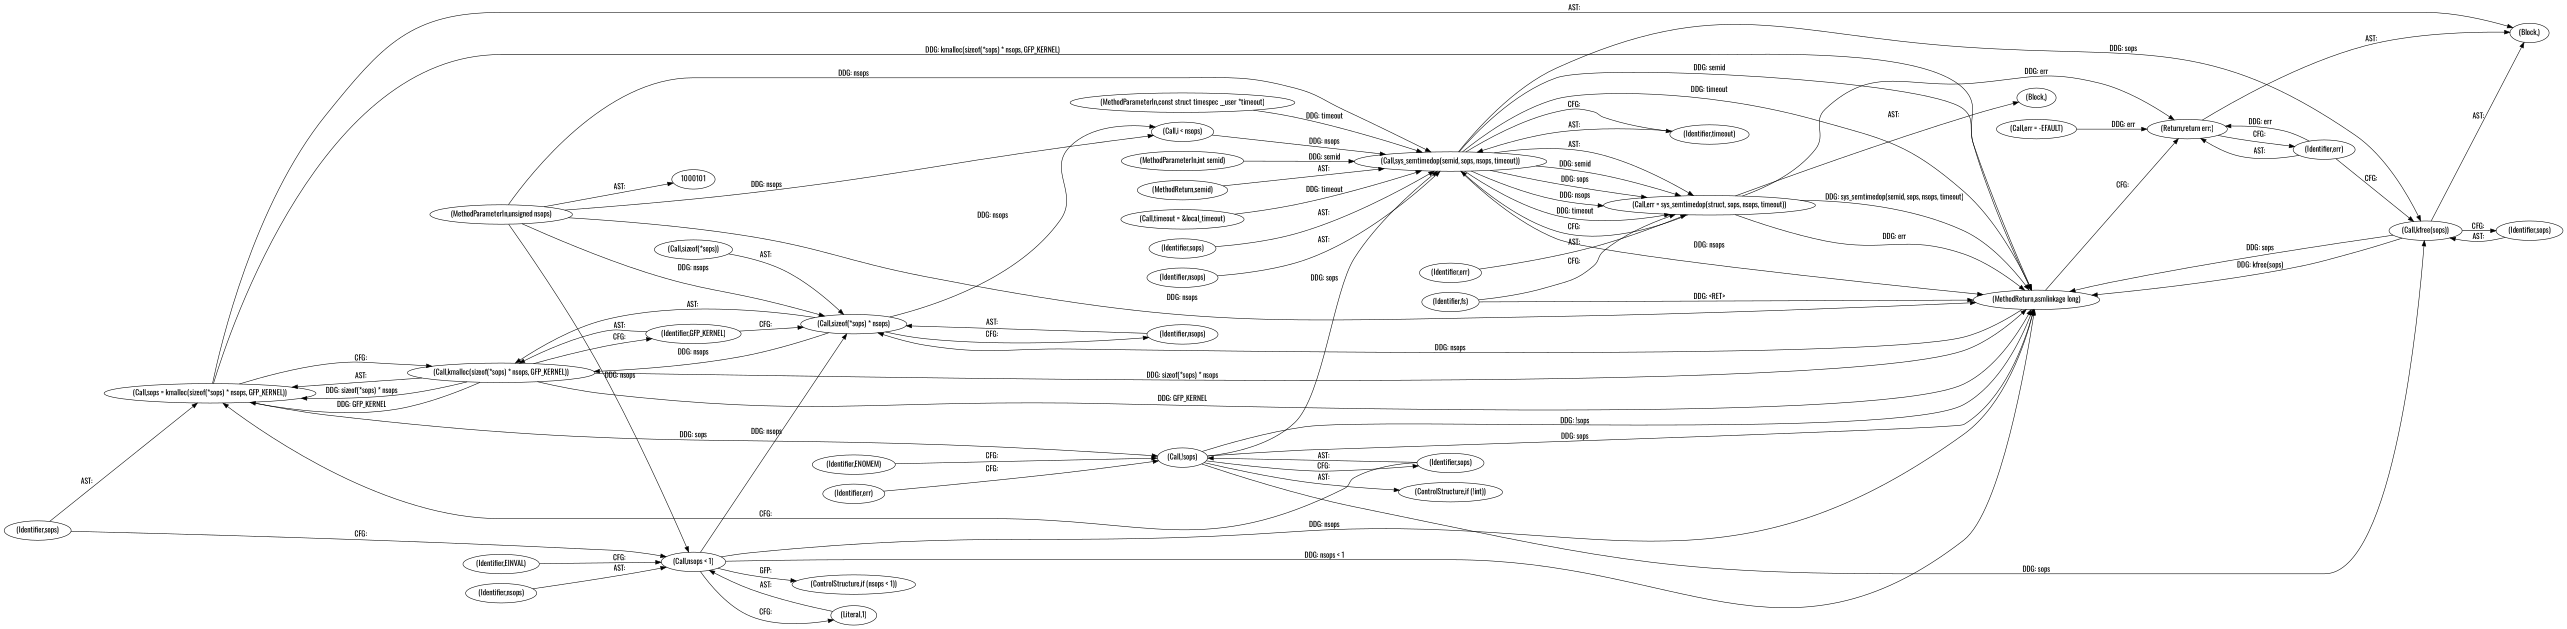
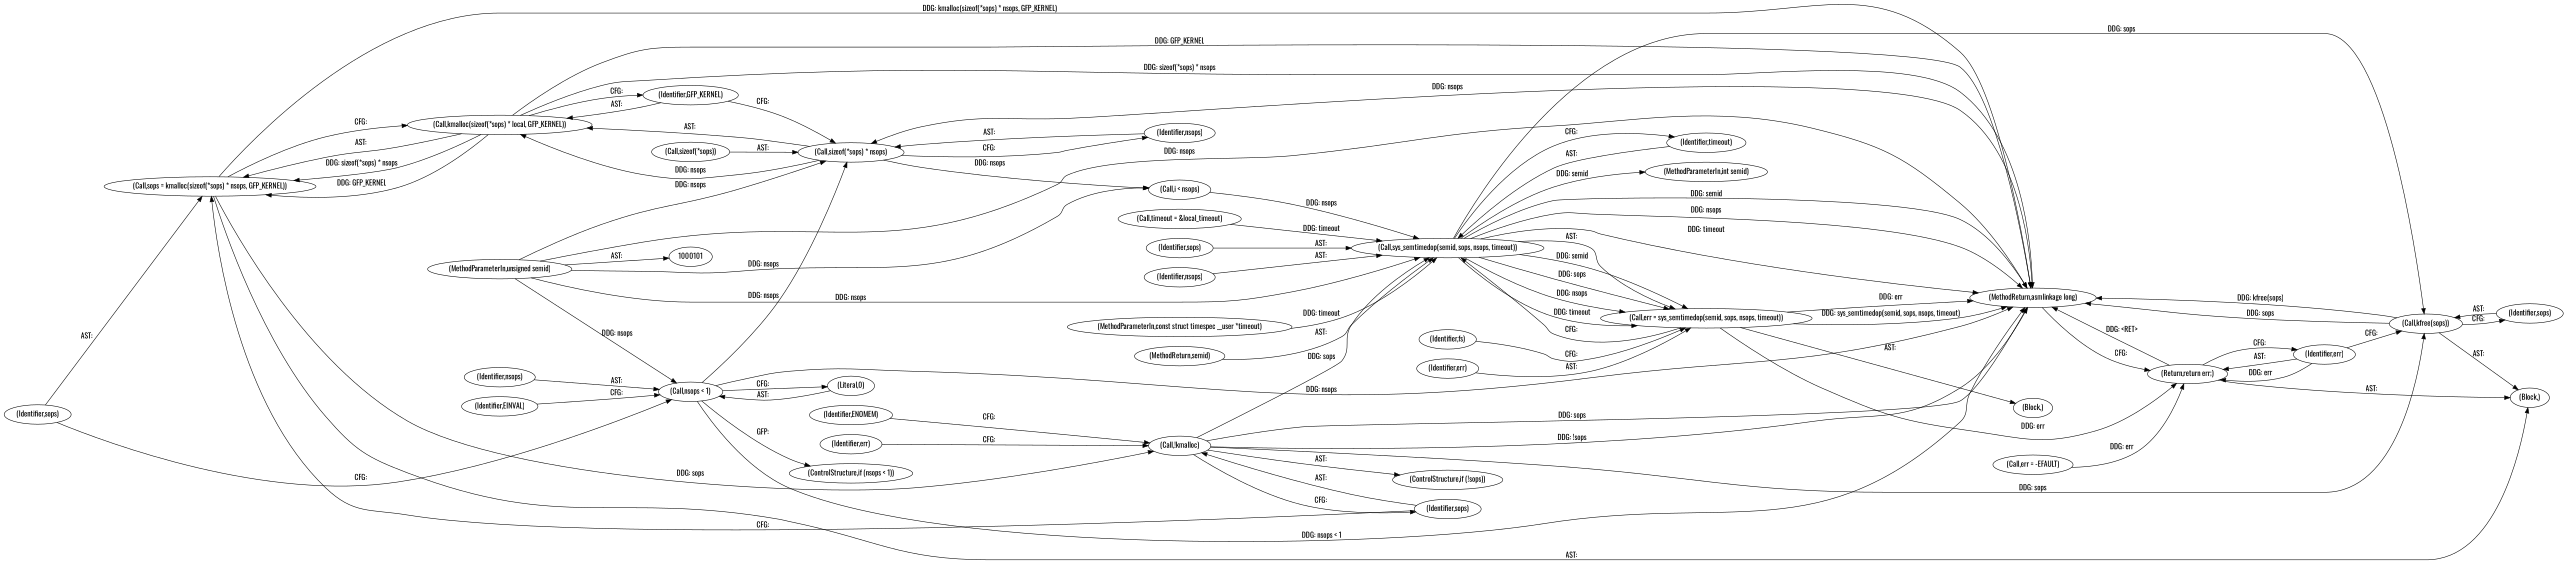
  digraph {
    fontname=Oswald
    rankdir=LR
    node [fontname=Oswald]
    edge [fontname=Oswald]
    n1 [label="(Call,sops = kmalloc(sizeof(*sops) * nsops, GFP_KERNEL))"]
-   n2 [label="(Call,kmalloc(sizeof(*sops) * nsops, GFP_KERNEL))"]
-   n3 [label="(Call,!sops)"]
+   n2 [label="(Call,kmalloc(sizeof(*sops) * local, GFP_KERNEL))"]
+   n3 [label="(Call,!kmalloc)"]
    n4 [label="(Block,)"]
    n5 [label="(MethodReturn,asmlinkage long)"]
    n6 [label="(Identifier,GFP_KERNEL)"]
    n7 [label="(Call,sys_semtimedop(semid, sops, nsops, timeout))"]
    n8 [label="(Call,kfree(sops))"]
-   n9 [label="(ControlStructure,if (!int))"]
+   n9 [label="(ControlStructure,if (!sops))"]
    n10 [label="(Identifier,sops)"]
    n11 [label="(Call,sizeof(*sops) * nsops)"]
    n12 [label="(Return,return err;)"]
    n13 [label="(Identifier,nsops)"]
    n14 [label="(Call,i < nsops)"]
    n15 [label="(Call,nsops < 1)"]
    n16 [label="(ControlStructure,if (nsops < 1))"]
-   n17 [label="(Literal,1)"]
-   n18 [label="(MethodParameterIn,unsigned nsops)"]
+   n17 [label="(Literal,0)"]
+   n18 [label="(MethodParameterIn,unsigned semid)"]
    1000101
-   n20 [label="(Call,err = sys_semtimedop(struct, sops, nsops, timeout))"]
+   n20 [label="(Call,err = sys_semtimedop(semid, sops, nsops, timeout))"]
    n21 [label="(Identifier,timeout)"]
    n22 [label="(Identifier,sops)"]
    n23 [label="(Block,)"]
    n24 [label="(Identifier,err)"]
    n25 [label="(Identifier,EINVAL)"]
    n26 [label="(MethodParameterIn,int semid)"]
    n27 [label="(Identifier,fs)"]
    n28 [label="(MethodReturn,semid)"]
    n29 [label="(Identifier,sops)"]
    n30 [label="(Identifier,err)"]
    n31 [label="(Identifier,nsops)"]
    n32 [label="(Call,timeout = &local_timeout)"]
    n33 [label="(Identifier,sops)"]
    n34 [label="(Call,err = -EFAULT)"]
    n35 [label="(Identifier,nsops)"]
    n36 [label="(Identifier,err)"]
    n37 [label="(Call,sizeof(*sops))"]
    n38 [label="(Identifier,ENOMEM)"]
    n39 [label="(MethodParameterIn,const struct timespec __user *timeout)"]
    n1 -> n2 [label="CFG: "]
    n1 -> n3 [label="DDG: sops"]
    n1 -> n4 [label="AST: "]
    n1 -> n5 [label="DDG: kmalloc(sizeof(*sops) * nsops, GFP_KERNEL)"]
    n2 -> n1 [label="AST: "]
    n2 -> n1 [label="DDG: sizeof(*sops) * nsops"]
    n2 -> n1 [label="DDG: GFP_KERNEL"]
    n2 -> n5 [label="DDG: GFP_KERNEL"]
    n2 -> n5 [label="DDG: sizeof(*sops) * nsops"]
    n2 -> n6 [label="CFG: "]
    n3 -> n5 [label="DDG: !sops"]
    n3 -> n5 [label="DDG: sops"]
    n3 -> n7 [label="DDG: sops"]
    n3 -> n8 [label="DDG: sops"]
    n3 -> n9 [label="AST: "]
    n3 -> n10 [label="CFG: "]
    n5 -> n11 [label="DDG: nsops"]
    n5 -> n12 [label="CFG: "]
    n6 -> n2 [label="AST: "]
    n6 -> n11 [label="CFG: "]
    n7 -> n5 [label="DDG: semid"]
    n7 -> n5 [label="DDG: nsops"]
    n7 -> n5 [label="DDG: timeout"]
    n7 -> n8 [label="DDG: sops"]
    n7 -> n20 [label="AST: "]
    n7 -> n20 [label="DDG: semid"]
    n7 -> n20 [label="DDG: sops"]
    n7 -> n20 [label="DDG: nsops"]
    n7 -> n20 [label="DDG: timeout"]
    n7 -> n21 [label="CFG: "]
    n8 -> n4 [label="AST: "]
    n8 -> n5 [label="DDG: sops"]
    n8 -> n5 [label="DDG: kfree(sops)"]
    n8 -> n22 [label="CFG: "]
    n10 -> n1 [label="CFG: "]
    n10 -> n3 [label="AST: "]
    n11 -> n2 [label="AST: "]
    n11 -> n2 [label="DDG: nsops"]
    n11 -> n13 [label="CFG: "]
    n11 -> n14 [label="DDG: nsops"]
    n12 -> n4 [label="AST: "]
-   n27 -> n5 [label="DDG: <RET>"]
+   n12 -> n5 [label="DDG: <RET>"]
    n12 -> n24 [label="CFG: "]
    n13 -> n11 [label="AST: "]
    n14 -> n7 [label="DDG: nsops"]
    n15 -> n5 [label="DDG: nsops < 1"]
    n15 -> n5 [label="DDG: nsops"]
    n15 -> n11 [label="DDG: nsops"]
    n15 -> n16 [label="GFP: "]
    n15 -> n17 [label="CFG: "]
    n17 -> n15 [label="AST: "]
    n18 -> n5 [label="DDG: nsops"]
    n18 -> n7 [label="DDG: nsops"]
    n18 -> n11 [label="DDG: nsops"]
    n18 -> n14 [label="DDG: nsops"]
    n18 -> n15 [label="DDG: nsops"]
    n18 -> 1000101 [label="AST: "]
    n20 -> n5 [label="DDG: sys_semtimedop(semid, sops, nsops, timeout)"]
    n20 -> n5 [label="DDG: err"]
    n20 -> n7 [label="CFG: "]
    n20 -> n12 [label="DDG: err"]
    n20 -> n23 [label="AST: "]
    n21 -> n7 [label="AST: "]
    n22 -> n8 [label="AST: "]
    n24 -> n8 [label="CFG: "]
    n24 -> n12 [label="AST: "]
    n24 -> n12 [label="DDG: err"]
    n25 -> n15 [label="CFG: "]
-   n26 -> n7 [label="DDG: semid"]
+   n7 -> n26 [label="DDG: semid"]
    n27 -> n20 [label="CFG: "]
    n28 -> n7 [label="AST: "]
    n29 -> n1 [label="AST: "]
    n29 -> n15 [label="CFG: "]
    n30 -> n20 [label="AST: "]
    n31 -> n15 [label="AST: "]
    n32 -> n7 [label="DDG: timeout"]
    n33 -> n7 [label="AST: "]
    n34 -> n12 [label="DDG: err"]
    n35 -> n7 [label="AST: "]
    n36 -> n3 [label="CFG: "]
    n37 -> n11 [label="AST: "]
    n38 -> n3 [label="CFG: "]
    n39 -> n7 [label="DDG: timeout"]
  }
